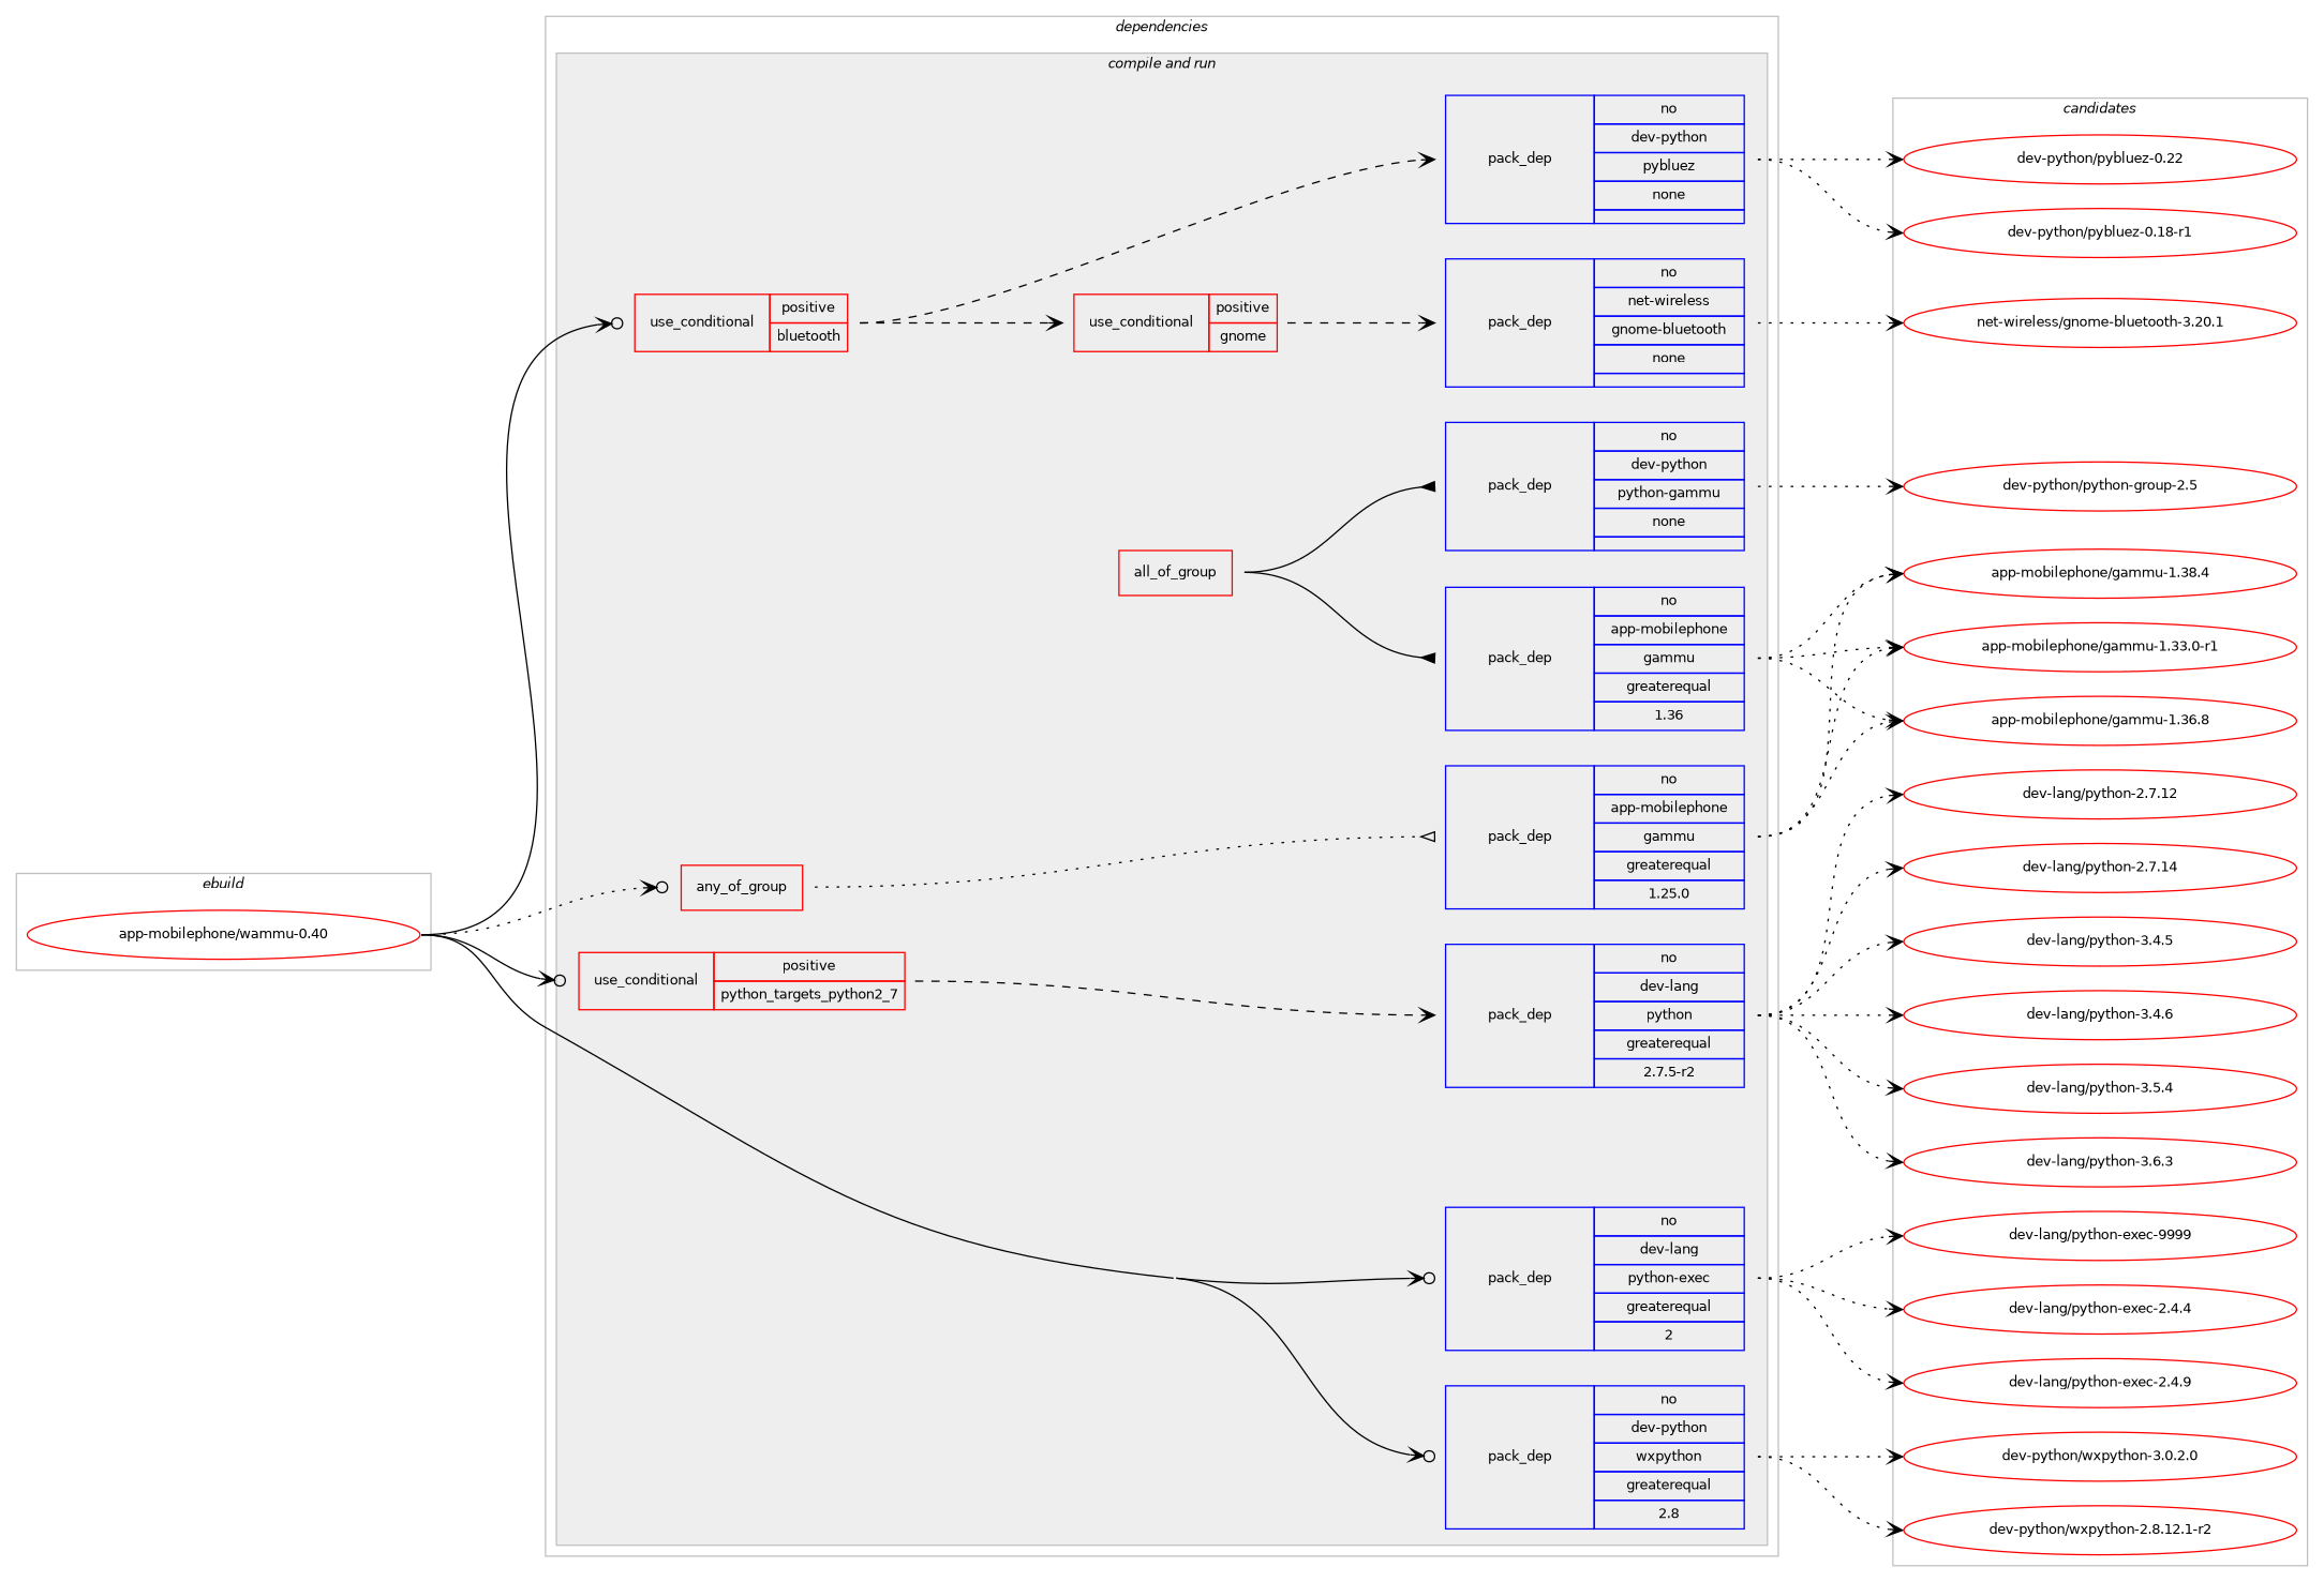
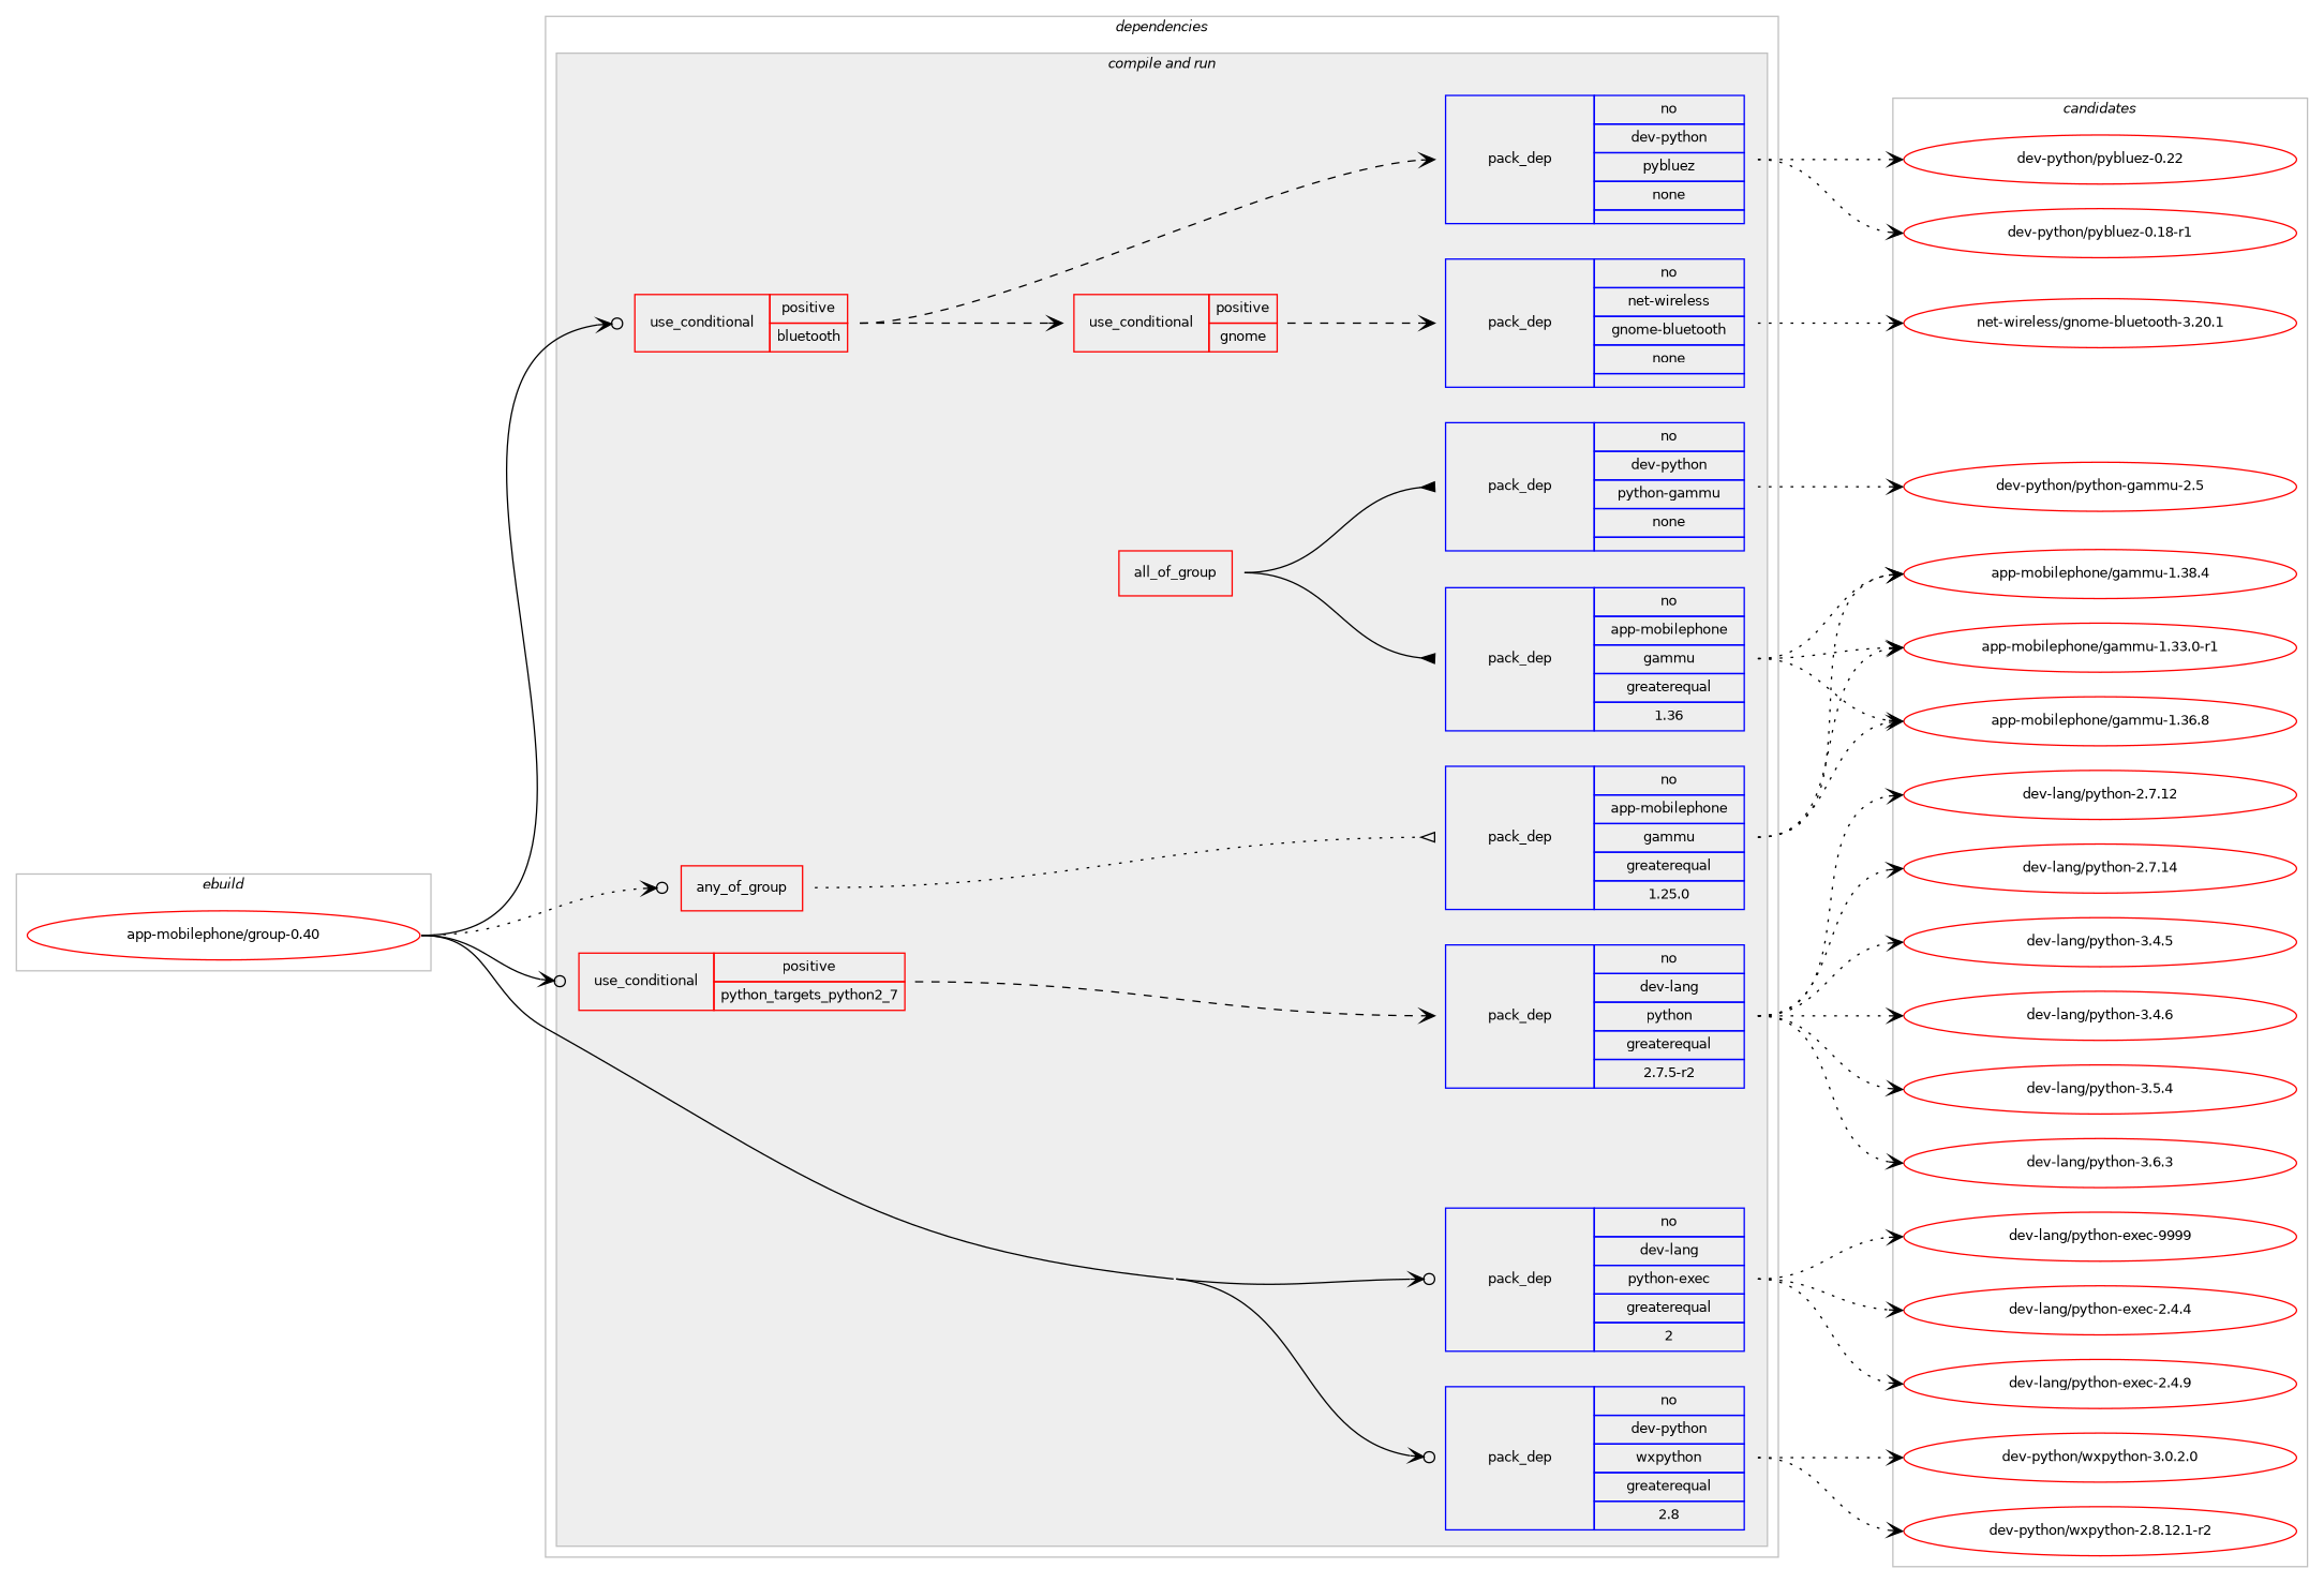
  digraph {
    compound=true
    concentrate=true
    fontname=Helvetica
    fontsize=10
    newrank=true
    rankdir=LR
    ranksep=1.5
    node [color=red fontname=Helvetica fontsize=10]
    edge [arrowhead=vee headport=w style=dotted tailport=e weight=100]
-   n1 [label="app-mobilephone/wammu-0.40" width=4]
+   n1 [label="app-mobilephone/group-0.40" width=4]
    n2 [color=blue label=<<TABLE BORDER="0" CELLBORDER="1" CELLSPACING="0" CELLPADDING="4" WIDTH="220"><TR><TD ROWSPAN="6" CELLPADDING="30">pack_dep</TD></TR><TR><TD WIDTH="110">no</TD></TR><TR><TD>app-mobilephone</TD></TR><TR><TD>gammu</TD></TR><TR><TD>greaterequal</TD></TR><TR><TD>1.36</TD></TR></TABLE>> shape=none]
    n3 [color=blue label=<<TABLE BORDER="0" CELLBORDER="1" CELLSPACING="0" CELLPADDING="4" WIDTH="220"><TR><TD ROWSPAN="6" CELLPADDING="30">pack_dep</TD></TR><TR><TD WIDTH="110">no</TD></TR><TR><TD>dev-python</TD></TR><TR><TD>python-gammu</TD></TR><TR><TD>none</TD></TR><TR><TD></TD></TR></TABLE>> shape=none]
    n4 [label=<<TABLE BORDER="0" CELLBORDER="1" CELLSPACING="0" CELLPADDING="4"><TR><TD CELLPADDING="10">all_of_group</TD></TR></TABLE>> shape=none]
    n5 [color=blue label=<<TABLE BORDER="0" CELLBORDER="1" CELLSPACING="0" CELLPADDING="4" WIDTH="220"><TR><TD ROWSPAN="6" CELLPADDING="30">pack_dep</TD></TR><TR><TD WIDTH="110">no</TD></TR><TR><TD>app-mobilephone</TD></TR><TR><TD>gammu</TD></TR><TR><TD>greaterequal</TD></TR><TR><TD>1.25.0</TD></TR></TABLE>> shape=none]
    n6 [label=<<TABLE BORDER="0" CELLBORDER="1" CELLSPACING="0" CELLPADDING="4"><TR><TD CELLPADDING="10">any_of_group</TD></TR></TABLE>> shape=none]
    n7 [color=blue label=<<TABLE BORDER="0" CELLBORDER="1" CELLSPACING="0" CELLPADDING="4" WIDTH="220"><TR><TD ROWSPAN="6" CELLPADDING="30">pack_dep</TD></TR><TR><TD WIDTH="110">no</TD></TR><TR><TD>dev-python</TD></TR><TR><TD>pybluez</TD></TR><TR><TD>none</TD></TR><TR><TD></TD></TR></TABLE>> shape=none]
    n8 [color=blue label=<<TABLE BORDER="0" CELLBORDER="1" CELLSPACING="0" CELLPADDING="4" WIDTH="220"><TR><TD ROWSPAN="6" CELLPADDING="30">pack_dep</TD></TR><TR><TD WIDTH="110">no</TD></TR><TR><TD>net-wireless</TD></TR><TR><TD>gnome-bluetooth</TD></TR><TR><TD>none</TD></TR><TR><TD></TD></TR></TABLE>> shape=none]
    n9 [label=<<TABLE BORDER="0" CELLBORDER="1" CELLSPACING="0" CELLPADDING="4"><TR><TD ROWSPAN="3" CELLPADDING="10">use_conditional</TD></TR><TR><TD>positive</TD></TR><TR><TD>gnome</TD></TR></TABLE>> shape=none]
    n10 [label=<<TABLE BORDER="0" CELLBORDER="1" CELLSPACING="0" CELLPADDING="4"><TR><TD ROWSPAN="3" CELLPADDING="10">use_conditional</TD></TR><TR><TD>positive</TD></TR><TR><TD>bluetooth</TD></TR></TABLE>> shape=none]
    n11 [color=blue label=<<TABLE BORDER="0" CELLBORDER="1" CELLSPACING="0" CELLPADDING="4" WIDTH="220"><TR><TD ROWSPAN="6" CELLPADDING="30">pack_dep</TD></TR><TR><TD WIDTH="110">no</TD></TR><TR><TD>dev-lang</TD></TR><TR><TD>python</TD></TR><TR><TD>greaterequal</TD></TR><TR><TD>2.7.5-r2</TD></TR></TABLE>> shape=none]
    n12 [label=<<TABLE BORDER="0" CELLBORDER="1" CELLSPACING="0" CELLPADDING="4"><TR><TD ROWSPAN="3" CELLPADDING="10">use_conditional</TD></TR><TR><TD>positive</TD></TR><TR><TD>python_targets_python2_7</TD></TR></TABLE>> shape=none]
    n13 [color=blue label=<<TABLE BORDER="0" CELLBORDER="1" CELLSPACING="0" CELLPADDING="4" WIDTH="220"><TR><TD ROWSPAN="6" CELLPADDING="30">pack_dep</TD></TR><TR><TD WIDTH="110">no</TD></TR><TR><TD>dev-lang</TD></TR><TR><TD>python-exec</TD></TR><TR><TD>greaterequal</TD></TR><TR><TD>2</TD></TR></TABLE>> shape=none]
    n14 [color=blue label=<<TABLE BORDER="0" CELLBORDER="1" CELLSPACING="0" CELLPADDING="4" WIDTH="220"><TR><TD ROWSPAN="6" CELLPADDING="30">pack_dep</TD></TR><TR><TD WIDTH="110">no</TD></TR><TR><TD>dev-python</TD></TR><TR><TD>wxpython</TD></TR><TR><TD>greaterequal</TD></TR><TR><TD>2.8</TD></TR></TABLE>> shape=none]
    n15 [label="app-mobilephone/gammu-1.33.0-r1" width=4]
    n16 [label="app-mobilephone/gammu-1.36.8" width=4]
    n17 [label="app-mobilephone/gammu-1.38.4" width=4]
-   n18 [label="dev-python/python-group-2.5" width=4]
+   n18 [label="dev-python/python-gammu-2.5" width=4]
    n19 [label="dev-python/pybluez-0.18-r1" width=4]
    n20 [label="dev-python/pybluez-0.22" width=4]
    n21 [label="net-wireless/gnome-bluetooth-3.20.1" width=4]
    n22 [label="dev-lang/python-2.7.12" width=4]
    n23 [label="dev-lang/python-2.7.14" width=4]
    n24 [label="dev-lang/python-3.4.5" width=4]
    n25 [label="dev-lang/python-3.4.6" width=4]
    n26 [label="dev-lang/python-3.5.4" width=4]
    n27 [label="dev-lang/python-3.6.3" width=4]
    n28 [label="dev-lang/python-exec-2.4.4" width=4]
    n29 [label="dev-lang/python-exec-2.4.9" width=4]
    n30 [label="dev-lang/python-exec-9999" width=4]
    n31 [label="dev-python/wxpython-2.8.12.1-r2" width=4]
    n32 [label="dev-python/wxpython-3.0.2.0" width=4]
    subgraph cluster_1 {
      color=gray
      label=<<i>ebuild</i>>
      rank=same
      n1
    }
    subgraph cluster_2 {
      color=gray
      label=<<i>dependencies</i>>
      subgraph cluster_3 {
        color=gray
        fillcolor="#eeeeee"
        label=<<i>compile</i>>
        style=filled
      }
      subgraph cluster_4 {
        color=gray
        fillcolor="#eeeeee"
        label=<<i>compile and run</i>>
        style=filled
        subgraph sub_5 {
          color=gray
          fillcolor="#eeeeee"
          label=<<i>compile and run</i>>
          style=filled
          n6
          subgraph sub_6 {
            color=gray
            fillcolor="#eeeeee"
            label=<<i>compile and run</i>>
            style=filled
            n4
            subgraph sub_7 {
              color=gray
              fillcolor="#eeeeee"
              label=<<i>compile and run</i>>
              style=filled
              n2
            }
            subgraph sub_8 {
              color=gray
              fillcolor="#eeeeee"
              label=<<i>compile and run</i>>
              style=filled
              n3
            }
          }
          subgraph sub_9 {
            color=gray
            fillcolor="#eeeeee"
            label=<<i>compile and run</i>>
            style=filled
            n5
          }
        }
        subgraph sub_10 {
          color=gray
          fillcolor="#eeeeee"
          label=<<i>compile and run</i>>
          style=filled
          n10
          subgraph sub_11 {
            color=gray
            fillcolor="#eeeeee"
            label=<<i>compile and run</i>>
            style=filled
            n7
          }
          subgraph sub_12 {
            color=gray
            fillcolor="#eeeeee"
            label=<<i>compile and run</i>>
            style=filled
            n9
            subgraph sub_13 {
              color=gray
              fillcolor="#eeeeee"
              label=<<i>compile and run</i>>
              style=filled
              n8
            }
          }
        }
        subgraph sub_14 {
          color=gray
          fillcolor="#eeeeee"
          label=<<i>compile and run</i>>
          style=filled
          n12
          subgraph sub_15 {
            color=gray
            fillcolor="#eeeeee"
            label=<<i>compile and run</i>>
            style=filled
            n11
          }
        }
        subgraph sub_16 {
          color=gray
          fillcolor="#eeeeee"
          label=<<i>compile and run</i>>
          style=filled
          n13
        }
        subgraph sub_17 {
          color=gray
          fillcolor="#eeeeee"
          label=<<i>compile and run</i>>
          style=filled
          n14
        }
      }
      subgraph cluster_18 {
        color=gray
        fillcolor="#eeeeee"
        label=<<i>run</i>>
        style=filled
      }
    }
    subgraph cluster_19 {
      color=gray
      label=<<i>candidates</i>>
      rank=same
      subgraph sub_20 {
        color=black
        label=<<i>candidates</i>>
        nodesep=1
        rank=same
        n15
        n16
        n17
      }
      subgraph sub_21 {
        color=black
        label=<<i>candidates</i>>
        nodesep=1
        rank=same
        n18
      }
      subgraph sub_22 {
        color=black
        label=<<i>candidates</i>>
        nodesep=1
        rank=same
        n15
        n16
        n17
      }
      subgraph sub_23 {
        color=black
        label=<<i>candidates</i>>
        nodesep=1
        rank=same
        n19
        n20
      }
      subgraph sub_24 {
        color=black
        label=<<i>candidates</i>>
        nodesep=1
        rank=same
        n21
      }
      subgraph sub_25 {
        color=black
        label=<<i>candidates</i>>
        nodesep=1
        rank=same
        n22
        n23
        n24
        n25
        n26
        n27
      }
      subgraph sub_26 {
        color=black
        label=<<i>candidates</i>>
        nodesep=1
        rank=same
        n28
        n29
        n30
      }
      subgraph sub_27 {
        color=black
        label=<<i>candidates</i>>
        nodesep=1
        rank=same
        n31
        n32
      }
    }
    n1 -> n6 [arrowhead=odotvee weight=20]
    n1 -> n10 [arrowhead=odotvee style=solid weight=20]
    n1 -> n12 [arrowhead=odotvee style=solid weight=20]
    n1 -> n13 [arrowhead=odotvee style=solid weight=20]
    n1 -> n14 [arrowhead=odotvee style=solid weight=20]
    n2 -> n15
    n2 -> n16
    n2 -> n17
    n3 -> n18
    n4 -> n2 [arrowhead=inv style=solid weight=20]
    n4 -> n3 [arrowhead=inv style=solid weight=20]
    n5 -> n15
    n5 -> n16
    n5 -> n17
    n6 -> n5 [arrowhead=oinv weight=20]
    n7 -> n19
    n7 -> n20
    n8 -> n21
    n9 -> n8 [style=dashed weight=20]
    n10 -> n7 [style=dashed weight=20]
    n10 -> n9 [style=dashed weight=20]
    n11 -> n22
    n11 -> n23
    n11 -> n24
    n11 -> n25
    n11 -> n26
    n11 -> n27
    n12 -> n11 [style=dashed weight=20]
    n13 -> n28
    n13 -> n29
    n13 -> n30
    n14 -> n31
    n14 -> n32
  }
